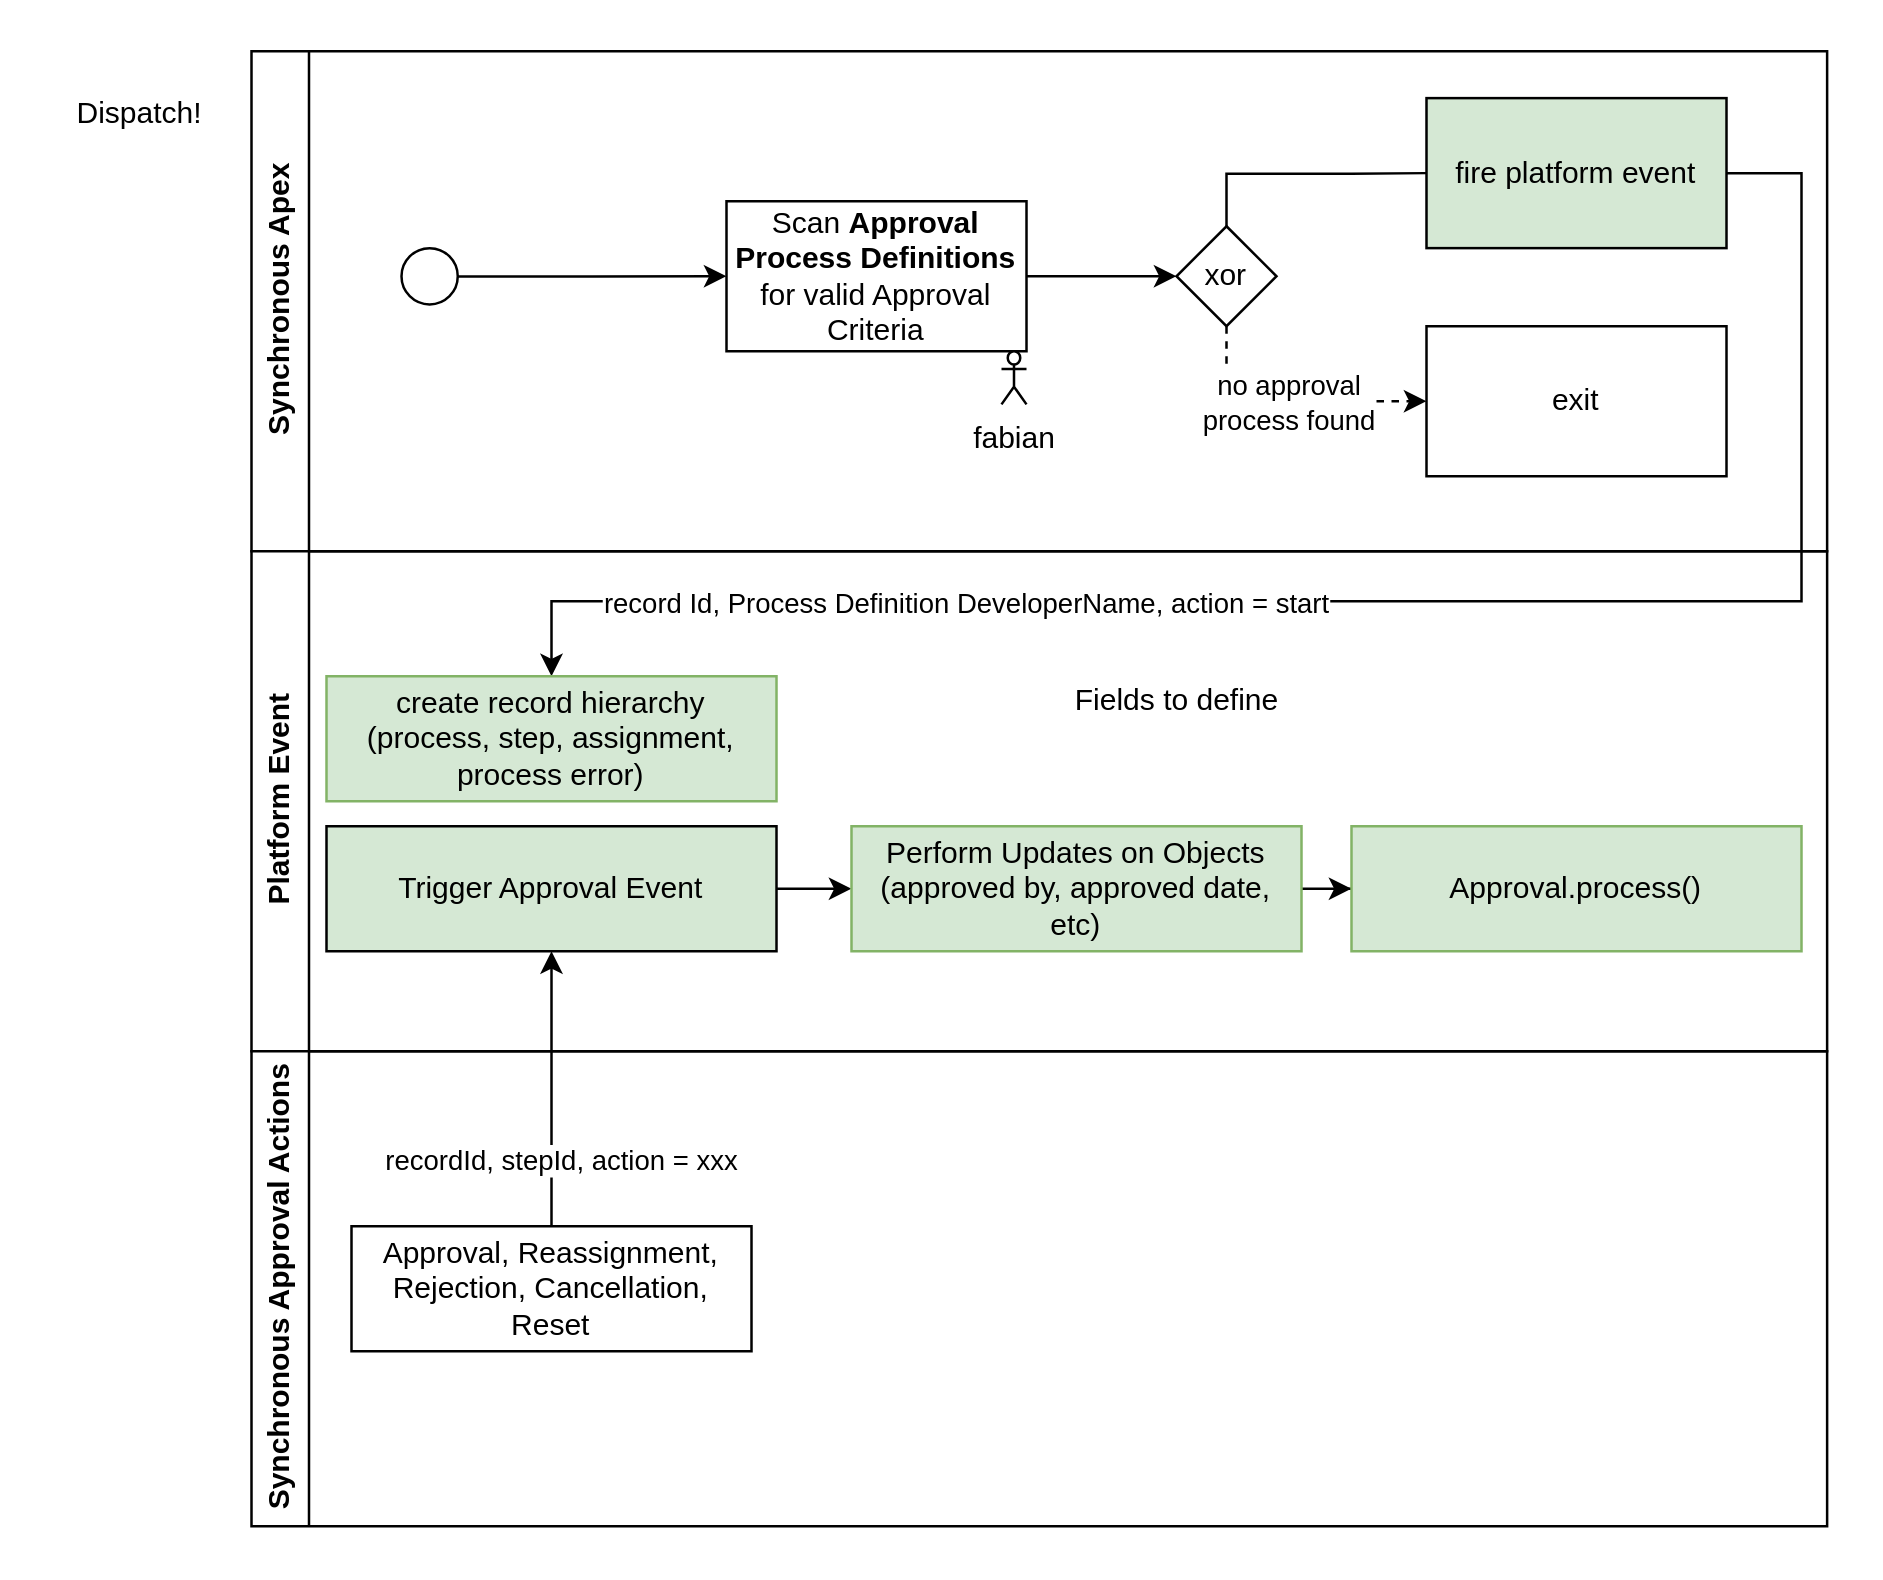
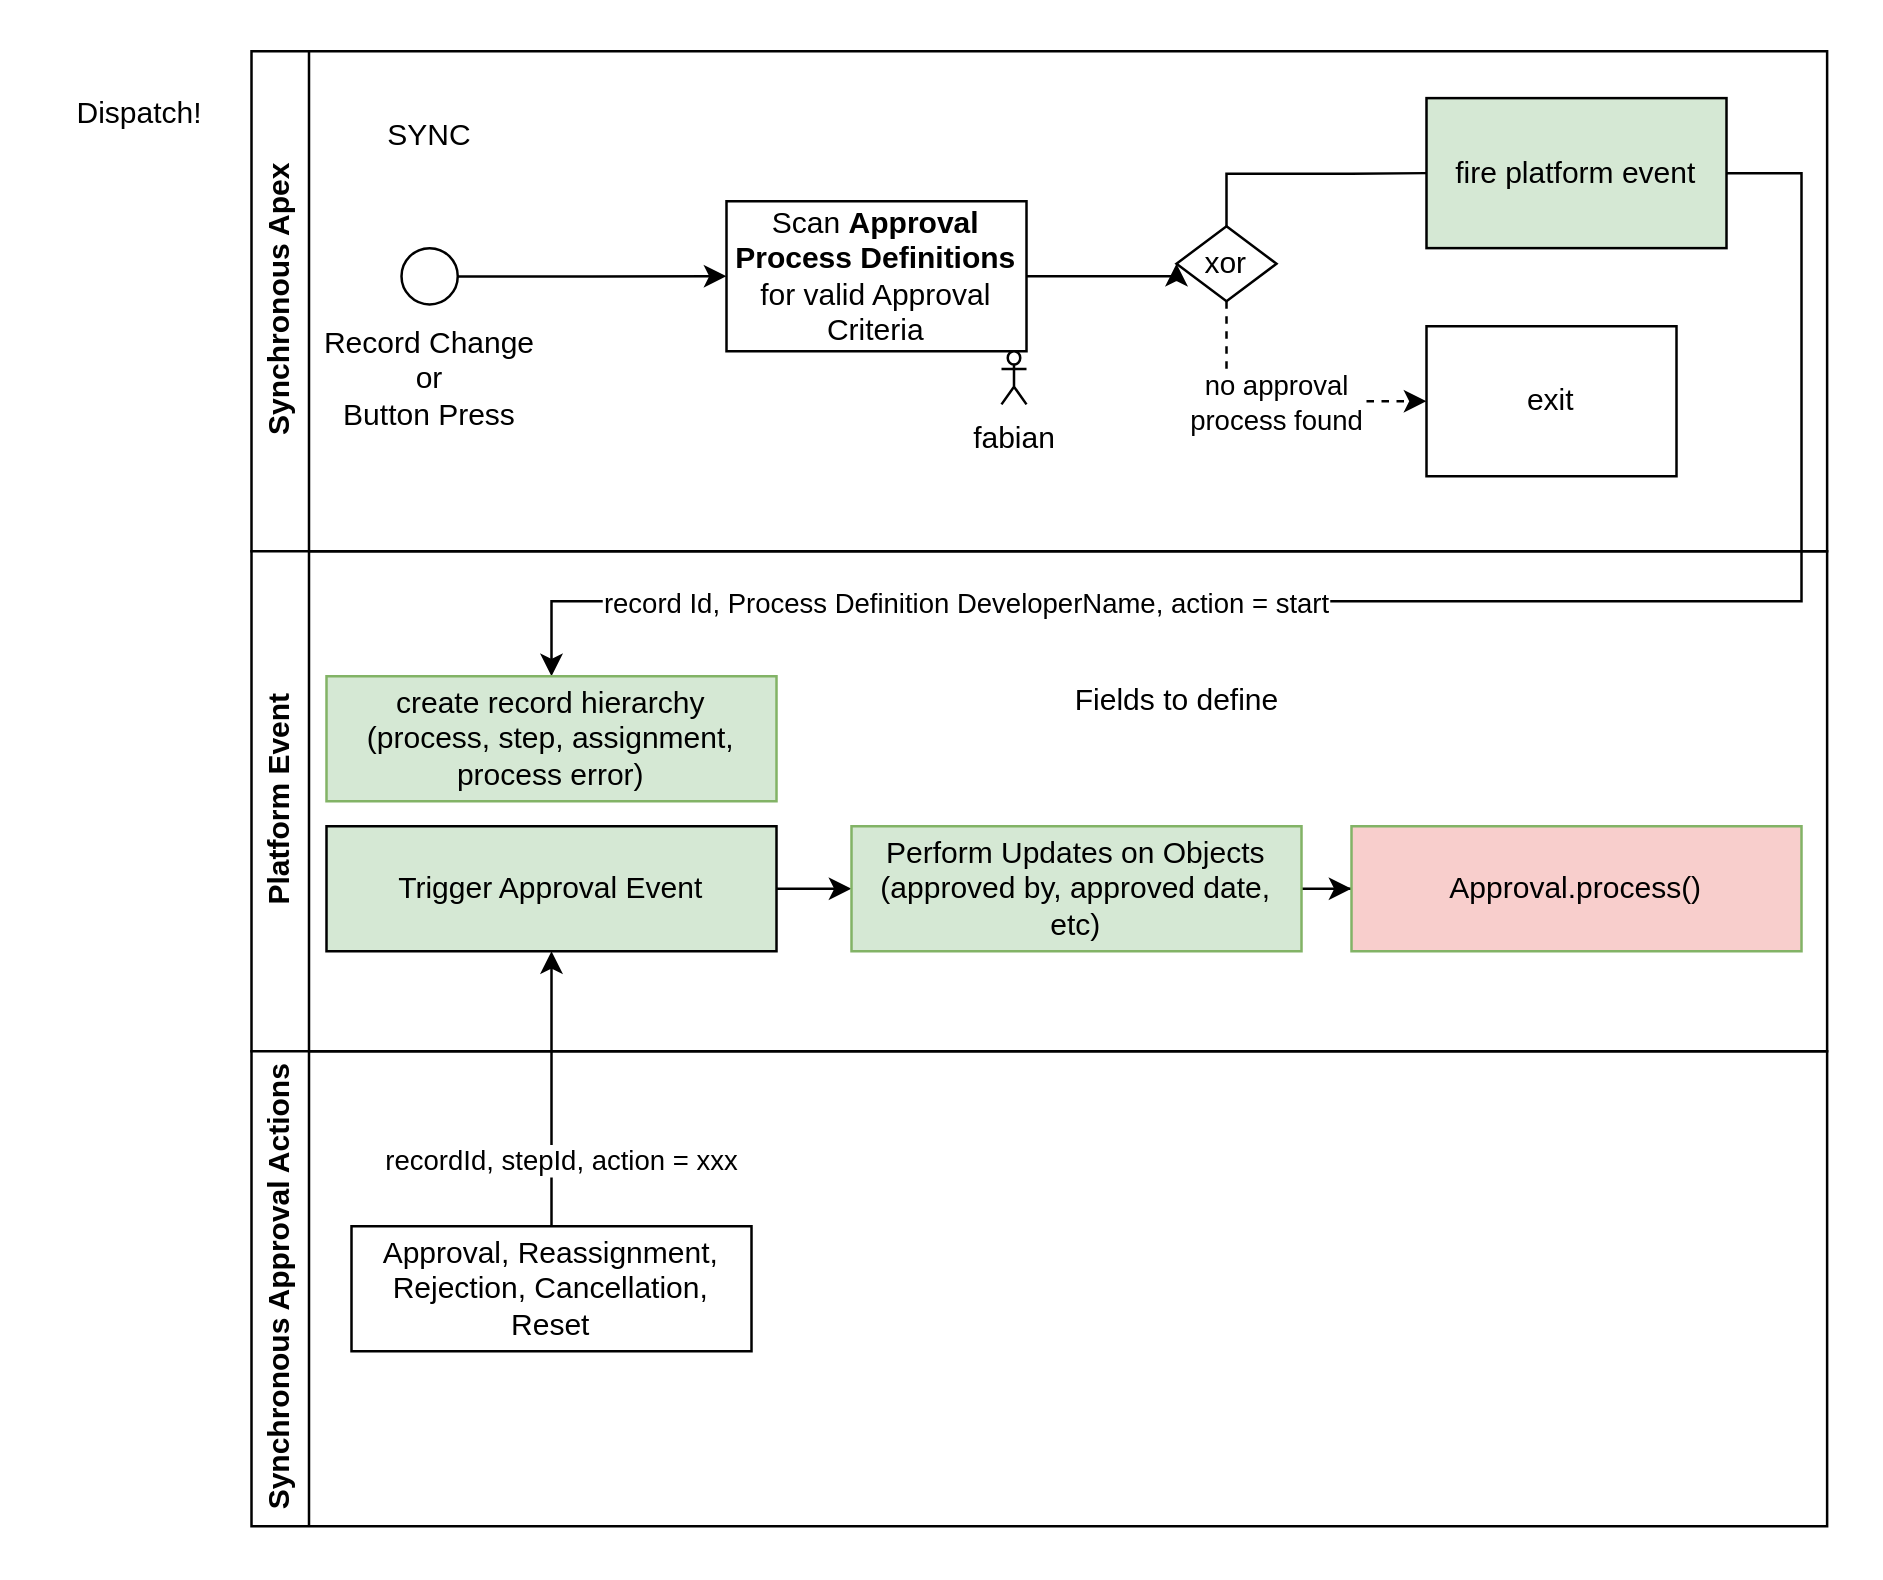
  <mxCell id="0" />
  <mxCell id="1" parent="0" />
  <mxCell id="2" value="Synchronous Apex" style="swimlane;horizontal=0;whiteSpace=wrap;html=1;" parent="1" vertex="1"><mxGeometry x="100" y="20" width="630.25" height="200" as="geometry" /></mxCell>
  <mxCell id="3" style="edgeStyle=orthogonalEdgeStyle;rounded=0;orthogonalLoop=1;jettySize=auto;html=1;entryX=0;entryY=0.5;entryDx=0;entryDy=0;" parent="1" source="4" target="11" edge="1"><mxGeometry relative="1" as="geometry"><Array as="points"><mxPoint x="430" y="110" /><mxPoint x="430" y="110" /></Array></mxGeometry></mxCell>
  <mxCell id="4" value="Scan &lt;b&gt;Approval Process Definitions&lt;/b&gt; for valid Approval Criteria" style="rounded=0;whiteSpace=wrap;html=1;" parent="1" vertex="1"><mxGeometry x="290" y="80" width="120" height="60" as="geometry" /></mxCell>
  <mxCell id="5" style="edgeStyle=orthogonalEdgeStyle;rounded=0;orthogonalLoop=1;jettySize=auto;html=1;entryX=0;entryY=0.5;entryDx=0;entryDy=0;" parent="1" source="6" target="4" edge="1"><mxGeometry relative="1" as="geometry" /></mxCell>
  <mxCell id="6" value="" style="ellipse;whiteSpace=wrap;html=1;aspect=fixed;" parent="1" vertex="1"><mxGeometry x="160" y="98.75" width="22.5" height="22.5" as="geometry" /></mxCell>
+ <mxCell id="7" value="Record Change&lt;br&gt;or&lt;br&gt;Button Press" style="text;html=1;align=center;verticalAlign=middle;resizable=0;points=[];autosize=1;strokeColor=none;fillColor=none;" parent="1" vertex="1"><mxGeometry x="116.25" y="121.25" width="110" height="60" as="geometry" /></mxCell>
  <mxCell id="8" style="edgeStyle=orthogonalEdgeStyle;rounded=0;orthogonalLoop=1;jettySize=auto;html=1;entryX=0;entryY=0.5;entryDx=0;entryDy=0;dashed=1;" parent="1" source="11" target="12" edge="1"><mxGeometry relative="1" as="geometry"><Array as="points"><mxPoint x="490" y="160" /></Array></mxGeometry></mxCell>
  <mxCell id="9" value="no approval&lt;br&gt;process found" style="edgeLabel;html=1;align=center;verticalAlign=middle;resizable=0;points=[];" parent="8" vertex="1" connectable="0"><mxGeometry x="-0.024" relative="1" as="geometry"><mxPoint as="offset" /></mxGeometry></mxCell>
  <mxCell id="10" style="edgeStyle=orthogonalEdgeStyle;rounded=0;orthogonalLoop=1;jettySize=auto;html=1;entryX=0;entryY=0.5;entryDx=0;entryDy=0;endArrow=none;" parent="1" source="11" target="15" edge="1"><mxGeometry relative="1" as="geometry"><Array as="points"><mxPoint x="490" y="69" /><mxPoint x="540" y="69" /></Array></mxGeometry></mxCell>
- <mxCell id="11" value="xor" style="rhombus;whiteSpace=wrap;html=1;" parent="1" vertex="1"><mxGeometry x="470" y="90" width="40" height="40" as="geometry" /></mxCell>
- <mxCell id="12" value="exit" style="rounded=0;whiteSpace=wrap;html=1;" parent="1" vertex="1"><mxGeometry x="570" y="130" width="120" height="60" as="geometry" /></mxCell>
+ <mxCell id="11" value="xor" style="rhombus;whiteSpace=wrap;html=1;" parent="1" vertex="1"><mxGeometry x="470" y="90" width="40" height="30" as="geometry" /></mxCell>
+ <mxCell id="12" value="exit" style="rounded=0;whiteSpace=wrap;html=1;" parent="1" vertex="1"><mxGeometry x="570" y="130" width="100" height="60" as="geometry" /></mxCell>
  <mxCell id="13" style="edgeStyle=orthogonalEdgeStyle;rounded=0;orthogonalLoop=1;jettySize=auto;html=1;entryX=0.5;entryY=0;entryDx=0;entryDy=0;" parent="1" source="15" target="19" edge="1"><mxGeometry relative="1" as="geometry"><mxPoint x="150" y="340" as="targetPoint" /><Array as="points"><mxPoint x="720" y="69" /><mxPoint x="720" y="240" /><mxPoint x="220" y="240" /></Array></mxGeometry></mxCell>
  <mxCell id="14" value="record Id, Process Definition DeveloperName, action = start" style="edgeLabel;html=1;align=center;verticalAlign=middle;resizable=0;points=[];" parent="13" vertex="1" connectable="0"><mxGeometry x="0.693" relative="1" as="geometry"><mxPoint x="83" as="offset" /></mxGeometry></mxCell>
  <mxCell id="15" value="fire platform event" style="rounded=0;whiteSpace=wrap;html=1;fillColor=#d5e8d4;" parent="1" vertex="1"><mxGeometry x="570" y="38.75" width="120" height="60" as="geometry" /></mxCell>
+ <mxCell id="16" value="SYNC" style="text;html=1;align=center;verticalAlign=middle;resizable=0;points=[];autosize=1;strokeColor=none;fillColor=none;" parent="1" vertex="1"><mxGeometry x="141.25" y="38.75" width="60" height="30" as="geometry" /></mxCell>
  <mxCell id="17" value="fabian" style="shape=umlActor;verticalLabelPosition=bottom;verticalAlign=top;html=1;outlineConnect=0;" parent="1" vertex="1"><mxGeometry x="400" y="140" width="10" height="21.25" as="geometry" /></mxCell>
  <mxCell id="18" value="Platform Event" style="swimlane;horizontal=0;whiteSpace=wrap;html=1;" parent="1" vertex="1"><mxGeometry x="100" y="220" width="630.25" height="200" as="geometry" /></mxCell>
  <mxCell id="19" value="create record hierarchy&lt;br&gt;(process, step, assignment, process error)" style="rounded=0;whiteSpace=wrap;html=1;fillColor=#d5e8d4;strokeColor=#82b366;" parent="18" vertex="1"><mxGeometry x="30" y="50" width="180" height="50" as="geometry" /></mxCell>
  <mxCell id="20" style="edgeStyle=orthogonalEdgeStyle;rounded=0;orthogonalLoop=1;jettySize=auto;html=1;entryX=0;entryY=0.5;entryDx=0;entryDy=0;" edge="1" parent="18" source="21" target="23"><mxGeometry relative="1" as="geometry" /></mxCell>
  <mxCell id="21" value="Trigger Approval Event" style="rounded=0;whiteSpace=wrap;html=1;fillColor=#d5e8d4;" vertex="1" parent="18"><mxGeometry x="30" y="110" width="180" height="50" as="geometry" /></mxCell>
  <mxCell id="22" style="edgeStyle=orthogonalEdgeStyle;rounded=0;orthogonalLoop=1;jettySize=auto;html=1;entryX=0;entryY=0.5;entryDx=0;entryDy=0;" edge="1" parent="18" source="23" target="24"><mxGeometry relative="1" as="geometry" /></mxCell>
  <mxCell id="23" value="Perform Updates on Objects (approved by, approved date, etc)" style="rounded=0;whiteSpace=wrap;html=1;fillColor=#d5e8d4;strokeColor=#82b366;" vertex="1" parent="18"><mxGeometry x="240" y="110" width="180" height="50" as="geometry" /></mxCell>
- <mxCell id="24" value="Approval.process()" style="rounded=0;whiteSpace=wrap;html=1;fillColor=#d5e8d4;strokeColor=#82b366;" vertex="1" parent="18"><mxGeometry x="440" y="110" width="180" height="50" as="geometry" /></mxCell>
+ <mxCell id="24" value="Approval.process()" style="rounded=0;whiteSpace=wrap;html=1;fillColor=#f8cecc;strokeColor=#82b366;" vertex="1" parent="18"><mxGeometry x="440" y="110" width="180" height="50" as="geometry" /></mxCell>
  <mxCell id="25" value="Fields to define" style="text;html=1;align=center;verticalAlign=middle;resizable=0;points=[];autosize=1;strokeColor=none;fillColor=none;" vertex="1" parent="18"><mxGeometry x="320" y="50" width="100" height="20" as="geometry" /></mxCell>
  <mxCell id="26" value="Dispatch!" style="text;html=1;align=center;verticalAlign=middle;resizable=0;points=[];autosize=1;strokeColor=none;fillColor=none;" parent="1" vertex="1"><mxGeometry x="20" y="30" width="70" height="30" as="geometry" /></mxCell>
  <mxCell id="27" value="Synchronous Approval Actions" style="swimlane;horizontal=0;whiteSpace=wrap;html=1;" vertex="1" parent="1"><mxGeometry x="100" y="420" width="630.25" height="190" as="geometry" /></mxCell>
  <mxCell id="28" value="Approval, Reassignment, Rejection, Cancellation, Reset" style="rounded=0;whiteSpace=wrap;html=1;" vertex="1" parent="27"><mxGeometry x="40" y="70" width="160" height="50" as="geometry" /></mxCell>
  <mxCell id="29" style="edgeStyle=orthogonalEdgeStyle;rounded=0;orthogonalLoop=1;jettySize=auto;html=1;" edge="1" parent="1" source="28" target="21"><mxGeometry relative="1" as="geometry" /></mxCell>
  <mxCell id="30" value="recordId, stepId, action = xxx" style="edgeLabel;html=1;align=center;verticalAlign=middle;resizable=0;points=[];" vertex="1" connectable="0" parent="29"><mxGeometry x="-0.515" y="-3" relative="1" as="geometry"><mxPoint as="offset" /></mxGeometry></mxCell>
